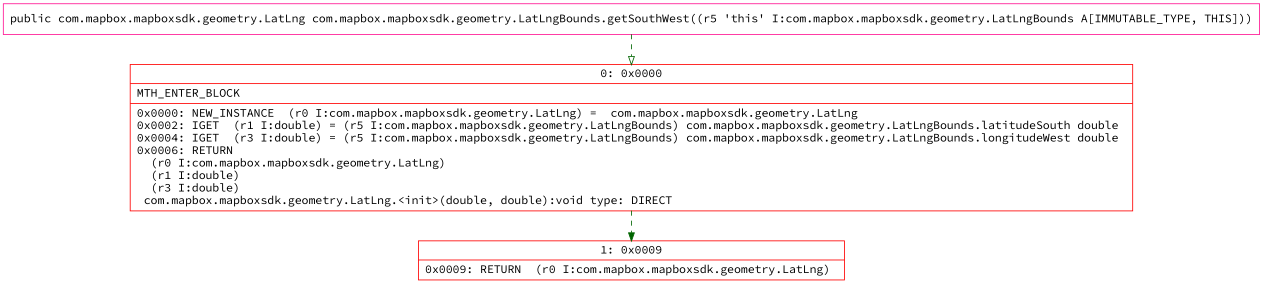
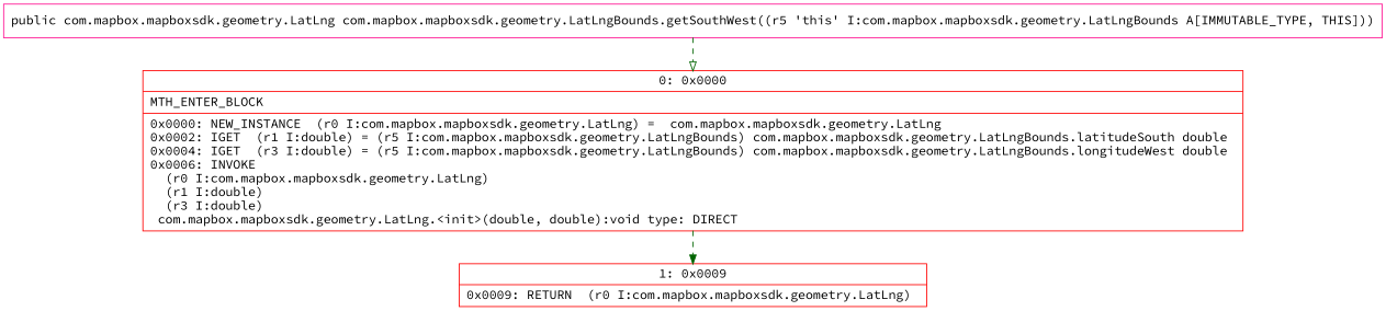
  digraph {
    fontname="Source Code Pro"
    node [shape=record color=red fontname="Source Code Pro"]
    edge [color=darkgreen style=dashed fontname="Source Code Pro"]
-   n1 [label="{0\:\ 0x0000|MTH_ENTER_BLOCK\l|0x0000: NEW_INSTANCE  (r0 I:com.mapbox.mapboxsdk.geometry.LatLng) =  com.mapbox.mapboxsdk.geometry.LatLng \l0x0002: IGET  (r1 I:double) = (r5 I:com.mapbox.mapboxsdk.geometry.LatLngBounds) com.mapbox.mapboxsdk.geometry.LatLngBounds.latitudeSouth double \l0x0004: IGET  (r3 I:double) = (r5 I:com.mapbox.mapboxsdk.geometry.LatLngBounds) com.mapbox.mapboxsdk.geometry.LatLngBounds.longitudeWest double \l0x0006: RETURN  \l  (r0 I:com.mapbox.mapboxsdk.geometry.LatLng)\l  (r1 I:double)\l  (r3 I:double)\l com.mapbox.mapboxsdk.geometry.LatLng.\<init\>(double, double):void type: DIRECT \l}"]
+   n1 [label="{0\:\ 0x0000|MTH_ENTER_BLOCK\l|0x0000: NEW_INSTANCE  (r0 I:com.mapbox.mapboxsdk.geometry.LatLng) =  com.mapbox.mapboxsdk.geometry.LatLng \l0x0002: IGET  (r1 I:double) = (r5 I:com.mapbox.mapboxsdk.geometry.LatLngBounds) com.mapbox.mapboxsdk.geometry.LatLngBounds.latitudeSouth double \l0x0004: IGET  (r3 I:double) = (r5 I:com.mapbox.mapboxsdk.geometry.LatLngBounds) com.mapbox.mapboxsdk.geometry.LatLngBounds.longitudeWest double \l0x0006: INVOKE  \l  (r0 I:com.mapbox.mapboxsdk.geometry.LatLng)\l  (r1 I:double)\l  (r3 I:double)\l com.mapbox.mapboxsdk.geometry.LatLng.\<init\>(double, double):void type: DIRECT \l}"]
    n2 [label="{1\:\ 0x0009|0x0009: RETURN  (r0 I:com.mapbox.mapboxsdk.geometry.LatLng) \l}"]
    n3 [label="{public com.mapbox.mapboxsdk.geometry.LatLng com.mapbox.mapboxsdk.geometry.LatLngBounds.getSouthWest((r5 'this' I:com.mapbox.mapboxsdk.geometry.LatLngBounds A[IMMUTABLE_TYPE, THIS])) }" color=deeppink]
    n1 -> n2 [arrowhead=normal]
    n3 -> n1 [arrowhead=onormal]
  }
